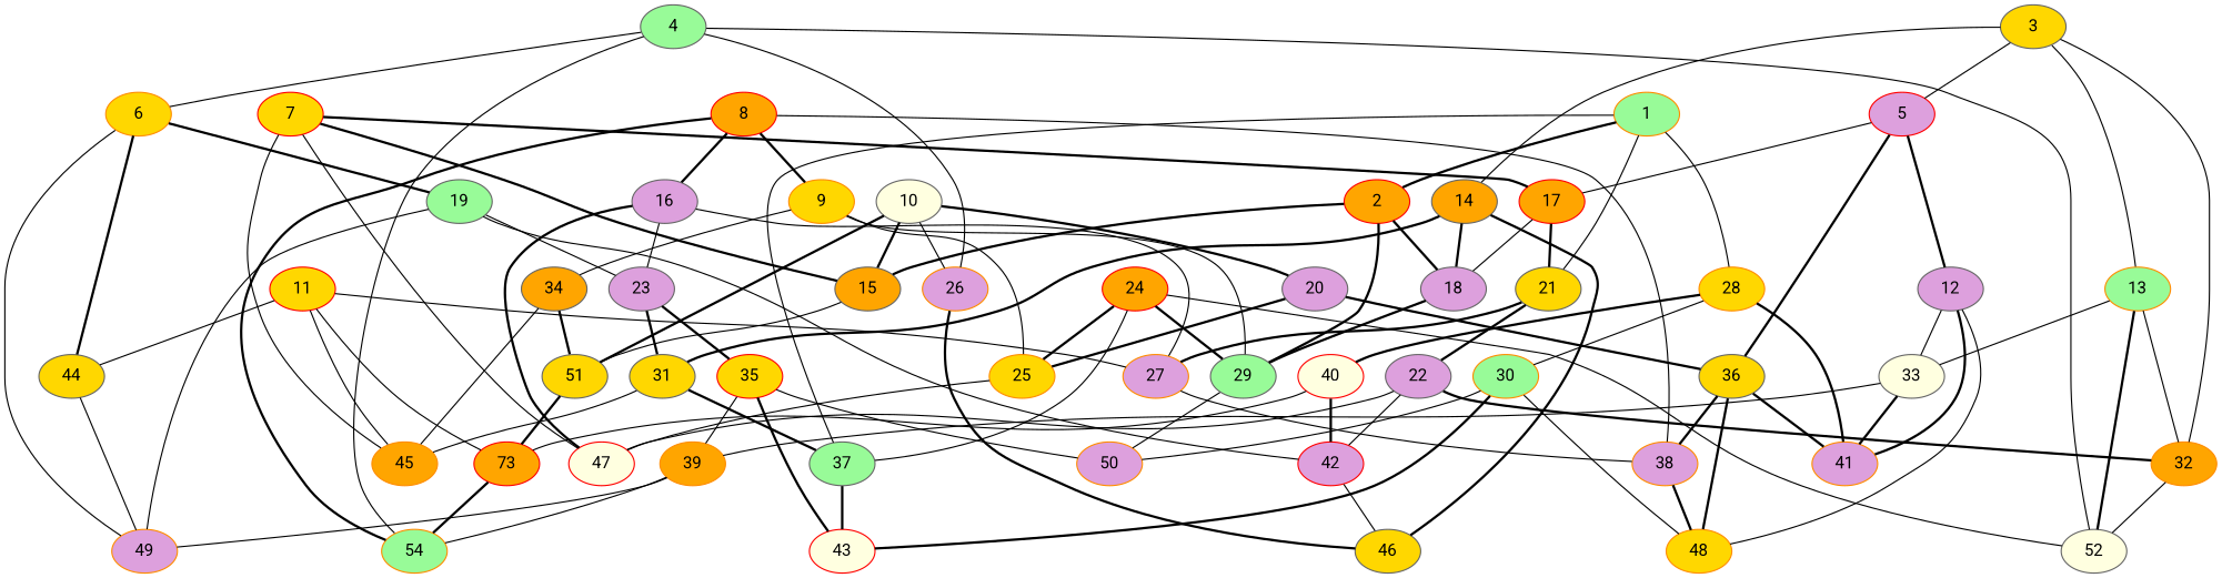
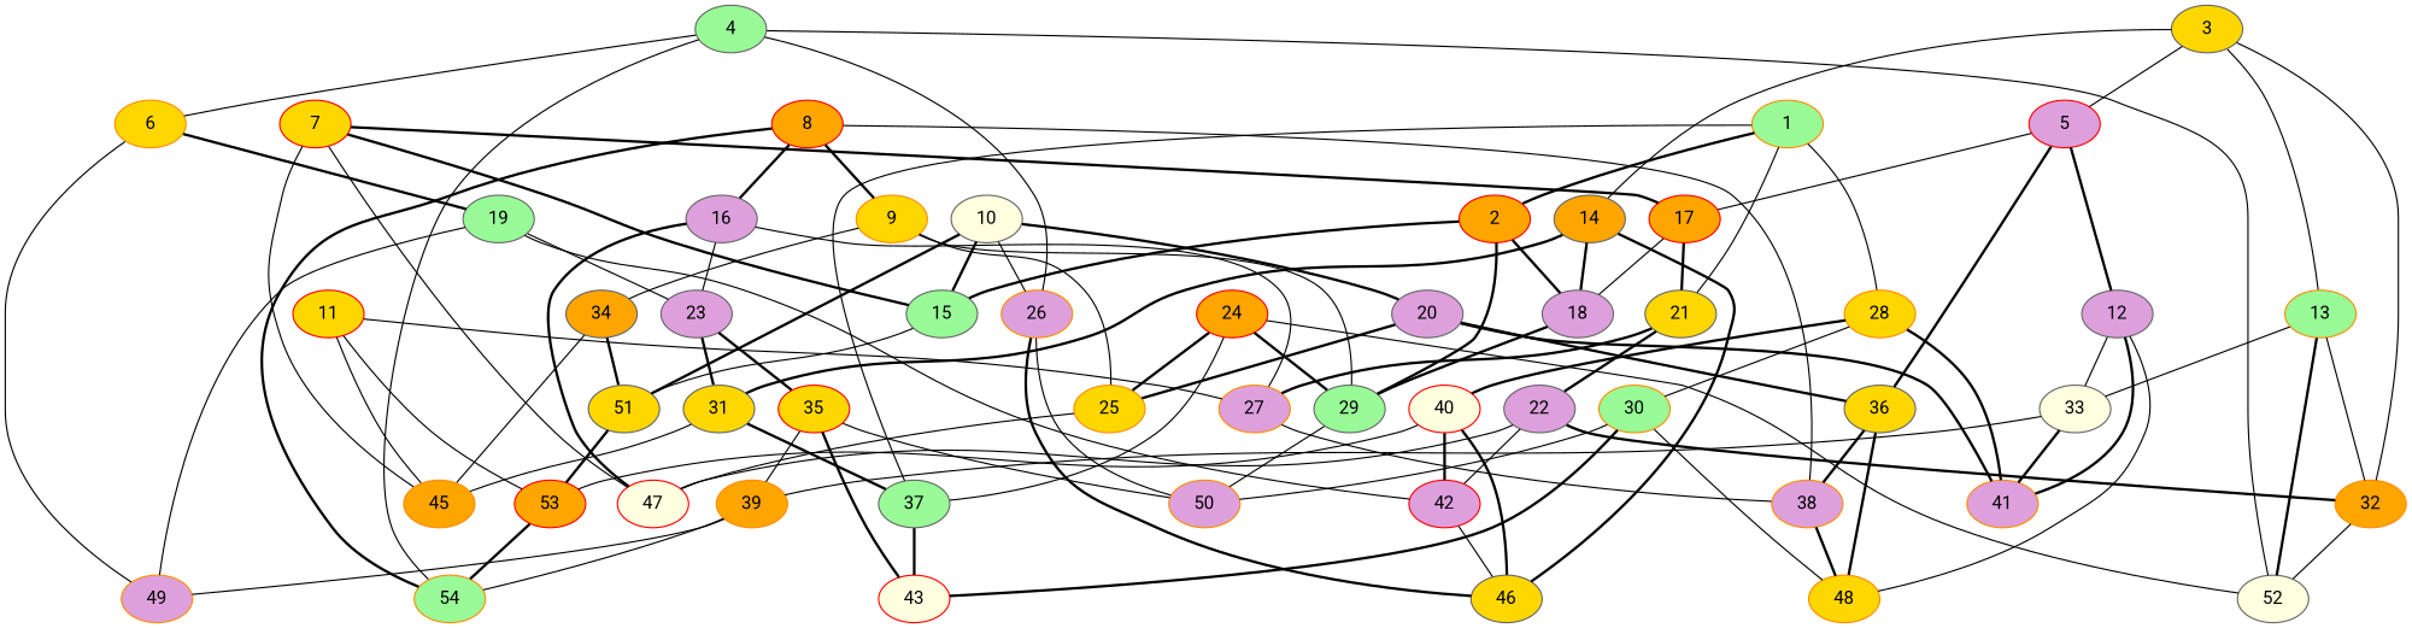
  graph {
    fontname=Roboto
    node [color=gray40 fillcolor=gold fontname=Roboto style=filled]
    edge [fontname=Roboto style=solid]
    1 [color=darkorange fillcolor=palegreen]
    2 [color=red fillcolor=orange]
    21
    28 [color=darkorange]
    37 [fillcolor=palegreen]
-   15 [fillcolor=orange]
+   15 [fillcolor=palegreen]
    18 [fillcolor=plum]
    29 [fillcolor=palegreen]
    27 [color=darkorange fillcolor=plum]
    22 [fillcolor=plum]
    41 [color=darkorange fillcolor=plum]
    30 [color=darkorange fillcolor=palegreen]
    40 [color=red fillcolor=lightyellow]
    43 [color=red fillcolor=lightyellow]
    51
    5 [color=red fillcolor=plum]
    3
    13 [color=darkorange fillcolor=palegreen]
    14 [fillcolor=orange]
    32 [color=darkorange fillcolor=orange]
    12 [fillcolor=plum]
    17 [color=red fillcolor=orange]
    36
    52 [fillcolor=lightyellow]
    33 [fillcolor=lightyellow]
    31
    46
    4 [fillcolor=palegreen]
    6 [color=darkorange]
    26 [color=darkorange fillcolor=plum]
    54 [color=darkorange fillcolor=palegreen]
    19 [fillcolor=palegreen]
-   44
    49 [color=darkorange fillcolor=plum]
    50 [color=darkorange fillcolor=plum]
    48 [color=darkorange]
    38 [color=darkorange fillcolor=plum]
    23 [fillcolor=plum]
    42 [color=red fillcolor=plum]
    7 [color=red]
    45 [color=darkorange fillcolor=orange]
    47 [color=red fillcolor=lightyellow]
    8 [color=red fillcolor=orange]
    9 [color=darkorange]
    16 [fillcolor=plum]
    25 [color=darkorange]
    34 [fillcolor=orange]
    10 [fillcolor=lightyellow]
    20 [fillcolor=plum]
-   53 [color=red fillcolor=orange label=73]
+   53 [color=red fillcolor=orange]
    11 [color=red]
    39 [color=darkorange fillcolor=orange]
    35 [color=red]
    24 [color=red fillcolor=orange]
    1 -- 2 [style=bold]
    1 -- 21
    1 -- 28
    1 -- 37
    2 -- 15 [style=bold]
    2 -- 18 [style=bold]
    2 -- 29 [style=bold]
    21 -- 27 [style=bold]
    21 -- 22 [style=bold]
    28 -- 41 [style=bold]
    28 -- 30
    28 -- 40 [style=bold]
    37 -- 43 [style=bold]
    15 -- 51
    18 -- 29 [style=bold]
    29 -- 50
    27 -- 38
    22 -- 32 [style=bold]
    22 -- 42
    22 -- 47
    30 -- 43 [style=bold]
    30 -- 50
    30 -- 48
+   40 -- 46 [style=bold]
    40 -- 42 [style=bold]
    40 -- 53
    51 -- 53 [style=bold]
    5 -- 12 [style=bold]
    5 -- 17
    5 -- 36 [style=bold]
    3 -- 5
    3 -- 13
    3 -- 14
    3 -- 32
    13 -- 32
    13 -- 52 [style=bold]
    13 -- 33
    14 -- 18 [style=bold]
    14 -- 31 [style=bold]
    14 -- 46 [style=bold]
    32 -- 52
    12 -- 41 [style=bold]
    12 -- 33
    12 -- 48
    17 -- 21 [style=bold]
    17 -- 18
    36 -- 48 [style=bold]
    36 -- 38 [style=bold]
    33 -- 41 [style=bold]
    33 -- 39
    31 -- 37 [style=bold]
    31 -- 45
    4 -- 52
    4 -- 6
    4 -- 26
    4 -- 54
    6 -- 19 [style=bold]
-   6 -- 44 [style=bold]
    6 -- 49
    26 -- 46 [style=bold]
+   26 -- 50
    19 -- 49
    19 -- 23
    19 -- 42
-   44 -- 49
    38 -- 48 [style=bold]
    23 -- 31 [style=bold]
    23 -- 35 [style=bold]
    42 -- 46
    7 -- 15 [style=bold]
    7 -- 17 [style=bold]
    7 -- 45
    7 -- 47
    8 -- 54 [style=bold]
    8 -- 38
    8 -- 9 [style=bold]
    8 -- 16 [style=bold]
    9 -- 29
    9 -- 25
    9 -- 34
    16 -- 27
    16 -- 23
    16 -- 47 [style=bold]
    25 -- 47
    34 -- 51 [style=bold]
    34 -- 45
    10 -- 15 [style=bold]
    10 -- 51 [style=bold]
    10 -- 26
    10 -- 20 [style=bold]
-   36 -- 41 [style=bold]
+   20 -- 41 [style=bold]
    20 -- 36 [style=bold]
    20 -- 25 [style=bold]
    53 -- 54 [style=bold]
    11 -- 27
-   11 -- 44
    11 -- 45
    11 -- 53
    39 -- 54
    39 -- 49
    35 -- 43 [style=bold]
    35 -- 50
    35 -- 39
    24 -- 37
    24 -- 29 [style=bold]
    24 -- 52
    24 -- 25 [style=bold]
  }
